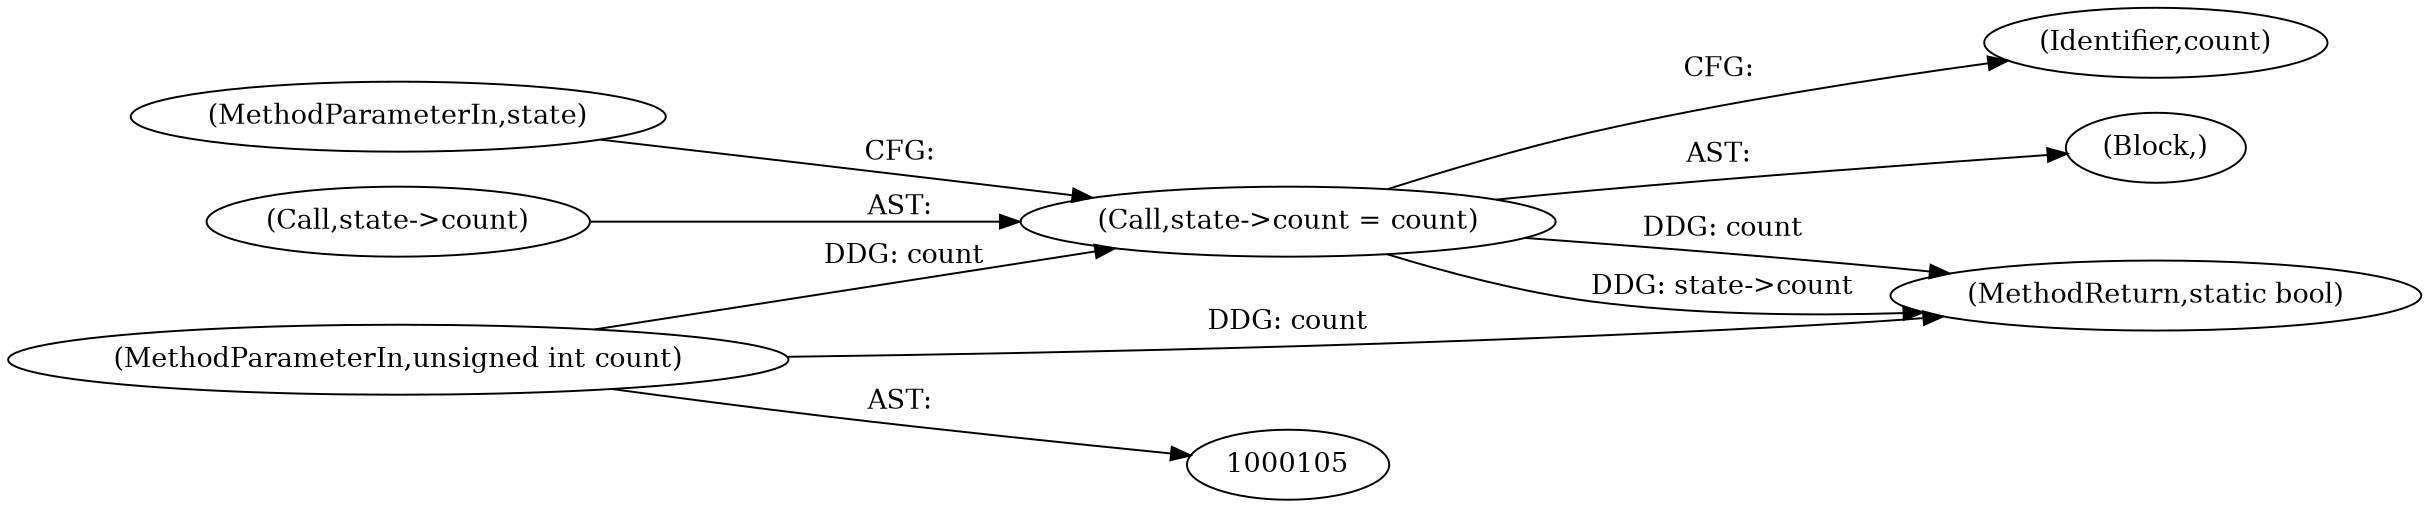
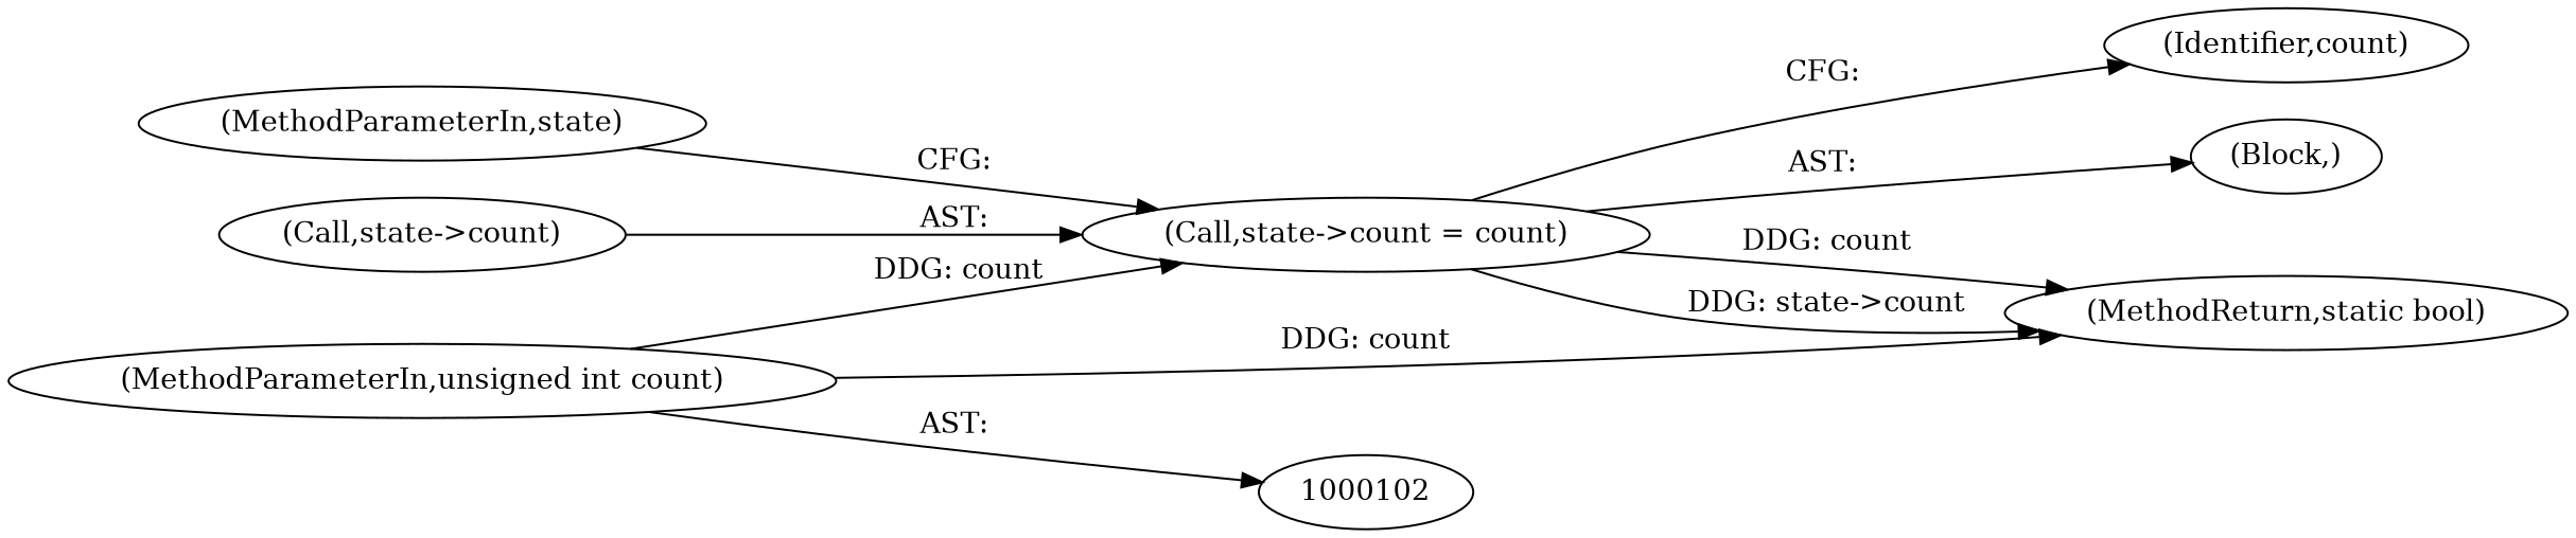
  digraph {
    rankdir=LR
    n1 [label="(Call,state->count = count)"]
    n2 [label="(Block,)"]
    n3 [label="(MethodReturn,static bool)"]
    n4 [label="(Identifier,count)"]
    n5 [label="(MethodParameterIn,unsigned int count)"]
-   1000102 [label=1000105]
+   1000102
    n7 [label="(MethodParameterIn,state)"]
    n8 [label="(Call,state->count)"]
    n1 -> n2 [label="AST: "]
    n1 -> n3 [label="DDG: count"]
    n1 -> n3 [label="DDG: state->count"]
    n1 -> n4 [label="CFG: "]
    n5 -> n1 [label="DDG: count"]
    n5 -> n3 [label="DDG: count"]
    n5 -> 1000102 [label="AST: "]
    n7 -> n1 [label="CFG: "]
    n8 -> n1 [label="AST: "]
  }
